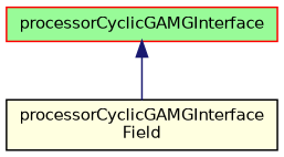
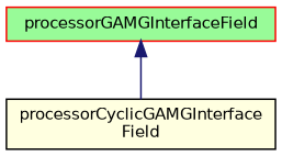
  digraph {
    node [fontname=Helvetica fontsize=10 shape=record style=filled]
    n1 [color=black fillcolor=lightyellow fontcolor=black height=0.2 label="processorCyclicGAMGInterface\lField" width=0.4]
-   n2 [color=red height=0.2 label=processorCyclicGAMGInterface width=0.4 fillcolor=palegreen]
+   n2 [color=red height=0.2 label=processorGAMGInterfaceField width=0.4 fillcolor=palegreen]
    n2 -> n1 [color=midnightblue dir=back fontname=Helvetica fontsize=10 labelfontname=Helvetica labelfontsize=10 style=solid]
  }
